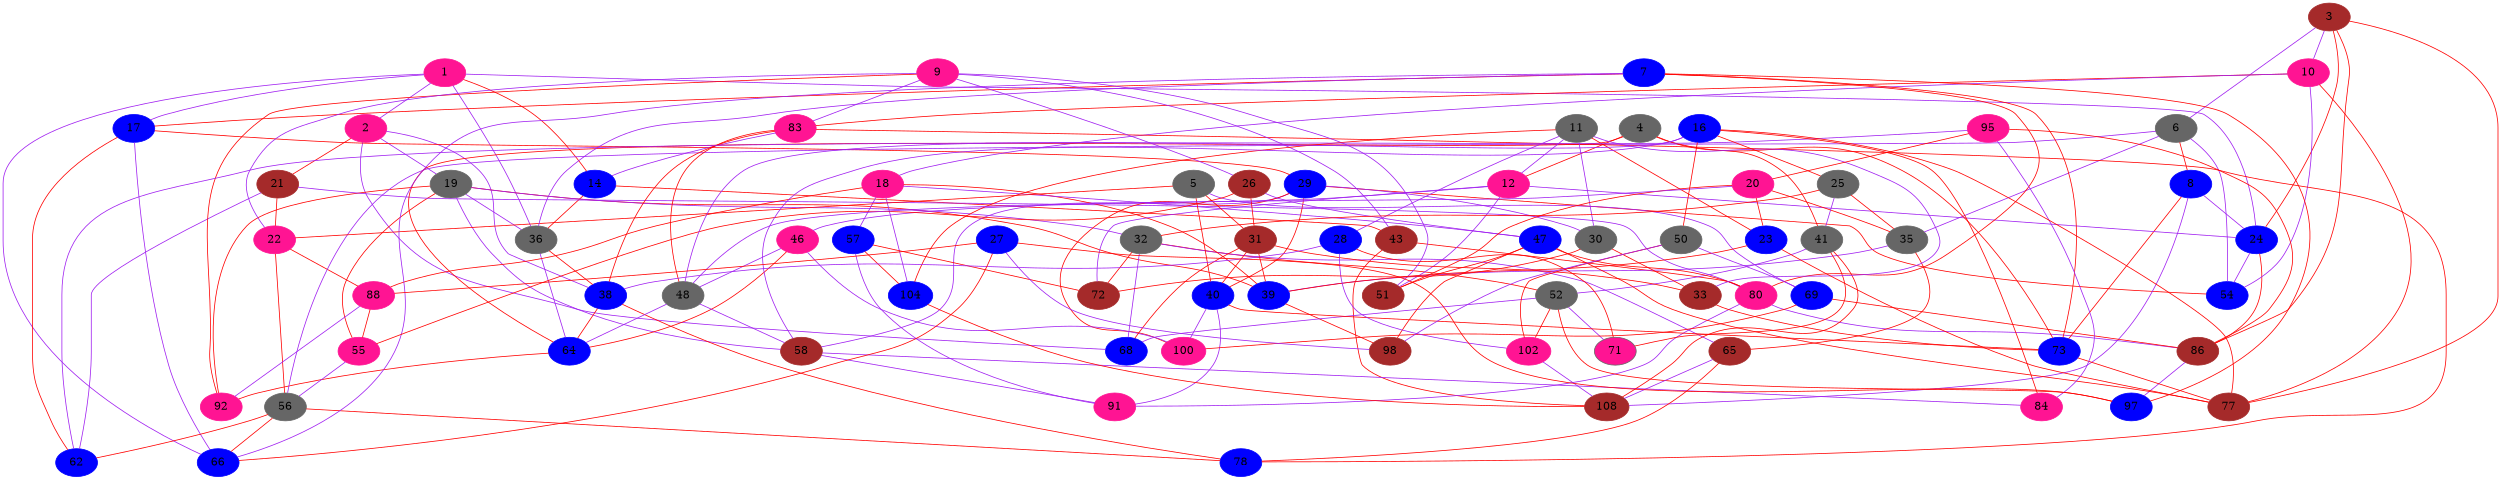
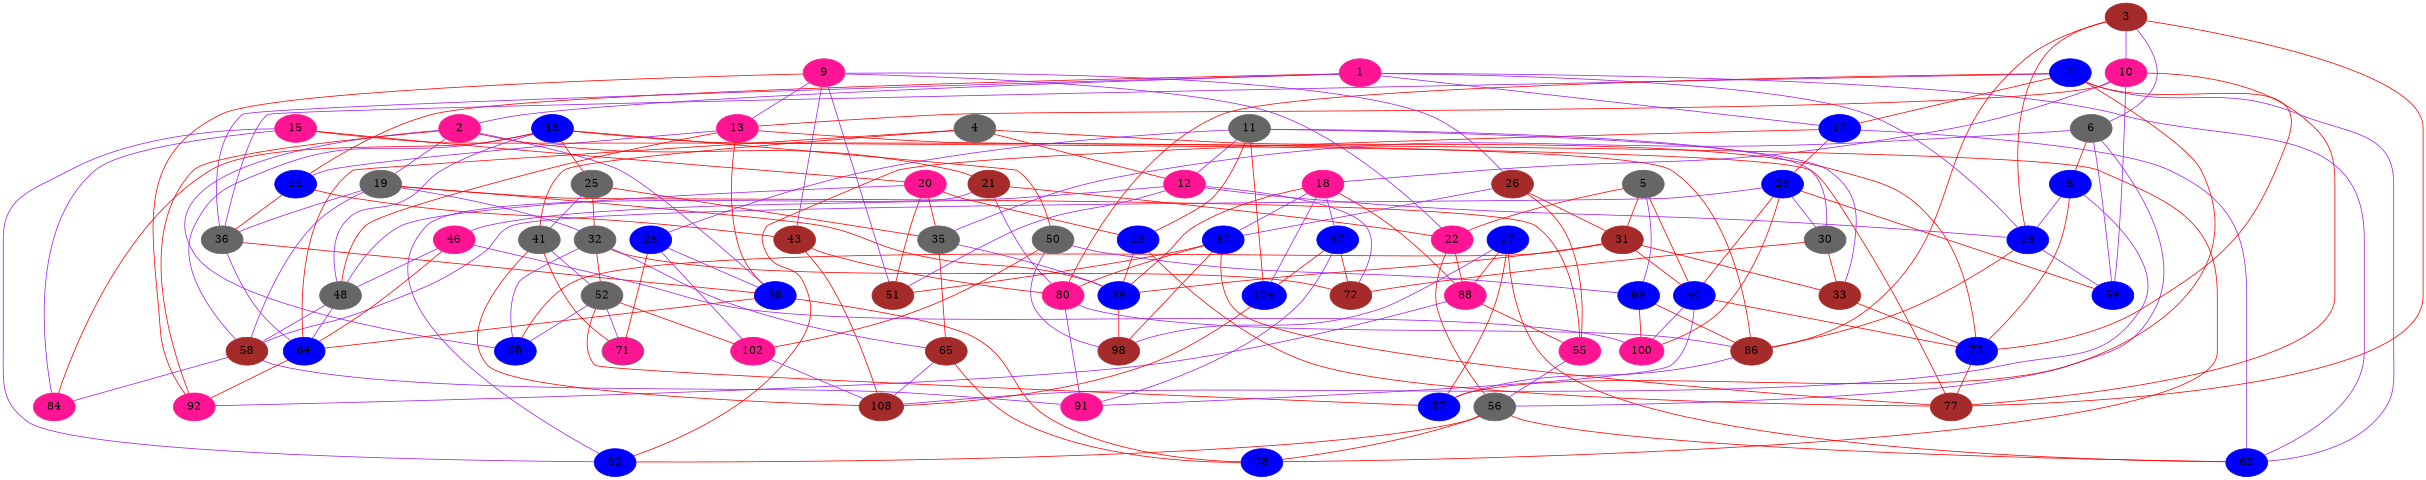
  graph {
    node [color=blue style=filled]
    edge [color=red]
    1 [color=deeppink super="+99"]
    2 [color=deeppink super="+76"]
    14
    17 [super="+34"]
    24 [super="+114"]
    36 [color=gray40 super="+75"]
    66 [super="+109"]
    19 [color=gray40 super="+105"]
    21 [color=brown]
    38 [super="+96"]
    68
    92 [color=deeppink]
    43 [color=brown]
    62
    29 [super="+53"]
    86 [color=brown super="+111"]
    54
    64 [super="+67"]
    58 [color=brown super="+93"]
    39 [super="+95"]
    32 [color=gray40 super="+42"]
    55 [color=deeppink]
    22 [color=deeppink super="+70"]
    80 [color=deeppink super="+81"]
    78
    3 [color=brown super="+45"]
    6 [color=gray40 super="+59"]
    10 [color=deeppink super="+87"]
    77 [color=brown super="+90"]
    8
    35 [color=gray40 super="+101"]
    56 [color=gray40 super="+79"]
-   13 [color=deeppink super="+82" label=83]
+   13 [color=deeppink super="+82"]
    18 [color=deeppink super="+94"]
    97
    12 [color=deeppink super="+83"]
    51 [color=brown]
    46 [color=deeppink]
    72 [color=brown]
    4 [color=gray40]
    41 [color=gray40 super="+107"]
    73 [super="+85"]
    108 [color=brown super="+112"]
    71 [color=gray40 fillcolor=deeppink]
    52 [color=gray40 super="+89"]
    88 [color=deeppink]
    5 [color=gray40]
    31 [color=brown super="+44"]
    40 [super="+61"]
    69
    33 [color=brown]
    100 [color=deeppink]
    91 [color=deeppink]
    65 [color=brown]
    7 [super="+49"]
    9 [color=deeppink super="+110"]
    26 [color=brown]
    48 [color=gray40 super="+74"]
    47 [super="+63"]
    104
    57
    11 [color=gray40 super="+60"]
    23
    28
    30 [color=gray40 super="+37"]
    102 [color=deeppink]
-   15 [color=deeppink super="+113" label=95]
+   15 [color=deeppink super="+113"]
    20 [color=deeppink super="+106"]
    84 [color=deeppink]
    16 [super="+103"]
    25 [color=gray40]
    50 [color=gray40]
    98 [color=brown]
    27
    1 -- 2 [color=purple]
    1 -- 14
    1 -- 17 [color=purple]
    1 -- 24 [color=purple]
    1 -- 36 [color=purple]
    1 -- 66 [color=purple]
    2 -- 19 [color=purple]
    2 -- 21
    2 -- 38 [color=purple]
    2 -- 68 [color=purple]
-   19 -- 92
+   2 -- 92
    14 -- 36
    14 -- 43
    17 -- 66 [color=purple weight=2]
    17 -- 62
    17 -- 29
    24 -- 86
    24 -- 54 [color=purple]
    36 -- 38
    36 -- 64 [color=purple]
    19 -- 36 [color=purple]
    19 -- 58 [color=purple]
    19 -- 39
    19 -- 32 [color=purple]
    19 -- 55
    21 -- 62 [color=purple]
    21 -- 22
    21 -- 80 [color=purple]
    38 -- 64
    38 -- 78
    43 -- 80
    43 -- 108
    29 -- 54
    29 -- 58 [color=purple]
    29 -- 40
    29 -- 100
    29 -- 30 [color=purple]
    86 -- 97 [color=purple]
    64 -- 92
    58 -- 91 [color=purple]
    58 -- 84 [color=purple]
    39 -- 98
    32 -- 68 [color=purple]
    32 -- 72
    32 -- 52
    32 -- 65 [color=purple]
    55 -- 56 [color=purple]
    22 -- 56
    22 -- 88
    80 -- 86 [color=purple]
    80 -- 91 [color=purple]
    3 -- 24
    3 -- 86
    3 -- 6 [color=purple]
    3 -- 10 [color=purple weight=2]
    3 -- 77
    6 -- 54 [color=purple]
    6 -- 8
    6 -- 35 [color=purple weight=2]
    6 -- 56 [color=purple]
    10 -- 54 [color=purple]
    10 -- 77
    10 -- 13
    10 -- 18 [color=purple]
    8 -- 24 [color=purple]
    8 -- 73
    8 -- 108 [color=purple]
    35 -- 39 [color=purple]
    35 -- 65
    56 -- 66
    56 -- 62
    56 -- 78
    13 -- 14 [color=purple]
    13 -- 38
    13 -- 78
    13 -- 48
    18 -- 39
    18 -- 88
    18 -- 47 [color=purple]
    18 -- 104 [color=purple]
    18 -- 57 [color=purple]
    12 -- 24 [color=purple]
    12 -- 51 [color=purple]
    12 -- 46 [color=purple]
    12 -- 72 [color=purple]
    46 -- 64
    46 -- 100 [color=purple]
    46 -- 48 [color=purple]
    4 -- 64
    4 -- 12
    4 -- 41
    4 -- 73
    41 -- 108
    41 -- 71 [weight=2]
    41 -- 52 [color=purple]
    73 -- 77
    52 -- 68 [color=purple]
    52 -- 97
    52 -- 71 [color=purple]
    52 -- 102
    88 -- 92 [color=purple]
    88 -- 55
    5 -- 22
    5 -- 31
    5 -- 40
    5 -- 69 [color=purple]
    31 -- 68
    31 -- 39
    31 -- 40
    31 -- 33
    40 -- 73
    40 -- 100 [color=purple]
    40 -- 91 [color=purple]
    69 -- 86
    69 -- 100
    33 -- 73
    65 -- 78
    65 -- 108 [color=purple]
    7 -- 17
    7 -- 36 [color=purple]
    7 -- 66 [color=purple]
    7 -- 80
    7 -- 97
    7 -- 73
    9 -- 92
    9 -- 43 [color=purple]
    9 -- 22 [color=purple]
    9 -- 13 [color=purple]
    9 -- 51 [color=purple]
    9 -- 26 [color=purple]
    26 -- 55
    26 -- 31
    26 -- 47 [color=purple]
    48 -- 64 [color=purple]
    48 -- 58 [color=purple]
    47 -- 80
    47 -- 77
    47 -- 51
    47 -- 98
    104 -- 108
    57 -- 72
    57 -- 91 [color=purple]
    57 -- 104
    11 -- 12 [color=purple]
    11 -- 33 [color=purple]
    11 -- 104
    11 -- 23
    11 -- 28 [color=purple]
    11 -- 30 [color=purple]
    23 -- 39
    23 -- 77
    28 -- 38 [color=purple]
    28 -- 71
    28 -- 102 [color=purple]
    30 -- 72
    30 -- 33
    102 -- 108 [color=purple]
    15 -- 62 [color=purple]
    15 -- 86
    15 -- 20
    15 -- 84 [color=purple weight=2]
    20 -- 35
    20 -- 51
    20 -- 48 [color=purple]
    20 -- 23
    16 -- 58 [color=purple]
    16 -- 77
    16 -- 48 [color=purple]
    16 -- 84
    16 -- 25
    16 -- 50
    25 -- 32
    25 -- 35
    25 -- 41 [color=purple]
    50 -- 69 [color=purple]
    50 -- 102
    50 -- 98 [color=purple]
    27 -- 66
    27 -- 97
    27 -- 88
    27 -- 98 [color=purple]
  }
